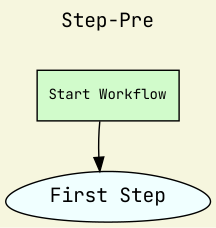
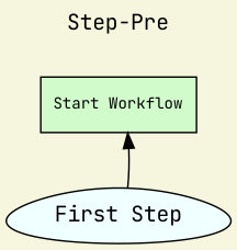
  digraph {
    bgcolor="#f6f6DE"
    label="Step-Pre"
    labeljust=center
    labelloc=top
    fontname="JetBrains Mono"
    node [color=black fontcolor=black fontname="JetBrains Mono" style=filled]
    n1 [fillcolor="#D1FBCB" fontsize=10 label="Start Workflow" shape=box]
    n2 [fillcolor="#f0ffff" fontsize=14 label="First Step" shape=egg]
-   n1 -> n2 [arrowtype=normal fontname="JetBrains Mono" fontsize=8]
+   n2 -> n1 [arrowtype=normal fontname="JetBrains Mono" fontsize=8]
  }
